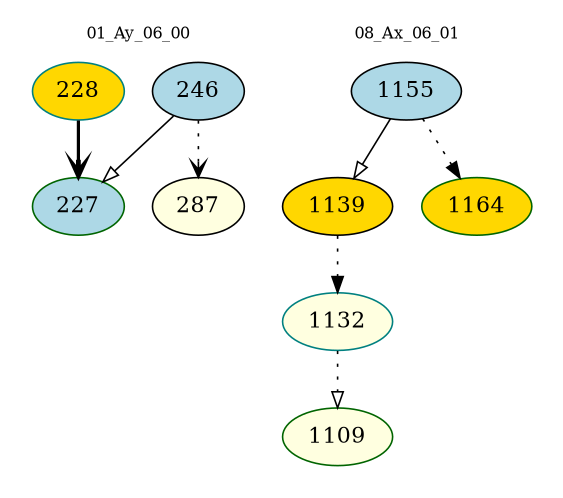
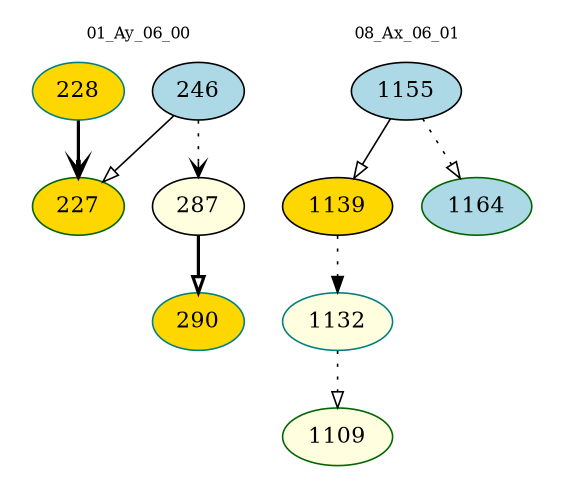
  digraph {
    node [color=black fillcolor=lightblue style=filled]
    edge [arrowhead=onormal color=black style=dotted]
    n1 [label=246]
-   n2 [color=darkgreen label=227]
+   n2 [color=darkgreen fillcolor=gold label=227]
    n3 [fillcolor=lightyellow label=287]
    n4 [color=teal fillcolor=gold label=228]
+   n5 [color=teal fillcolor=gold label=290]
    n6 [fillcolor=gold label=1139]
    n7 [color=teal fillcolor=lightyellow label=1132]
    n8 [label=1155]
    n9 [color=darkgreen fillcolor=lightyellow label=1109]
-   n10 [color=darkgreen fillcolor=gold label=1164]
+   n10 [color=darkgreen label=1164]
    subgraph cluster_1 {
      color=white
      fontsize=10
      label="01_Ay_06_00"
      n1
      n2
      n3
      n4
+     n5
    }
    subgraph cluster_2 {
      color=white
      fontsize=10
      label="08_Ax_06_01"
      n6
      n7
      n8
      n9
      n10
    }
    n1 -> n2 [style=solid]
    n1 -> n3 [arrowhead=vee]
+   n3 -> n5 [style=bold]
    n4 -> n2 [arrowhead=vee style=bold]
    n6 -> n7 [arrowhead=normal]
    n7 -> n9
    n8 -> n6 [style=solid]
-   n8 -> n10 [arrowhead=normal]
+   n8 -> n10
  }
